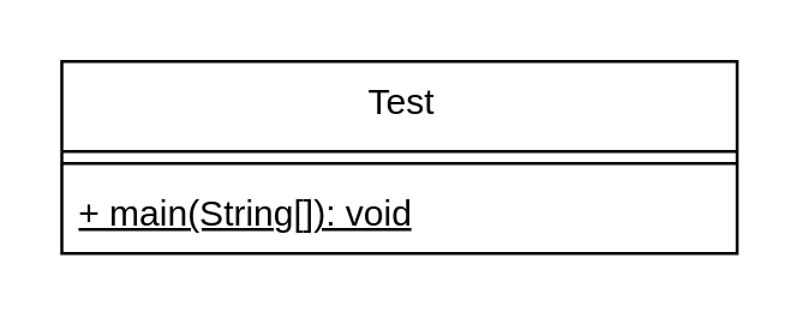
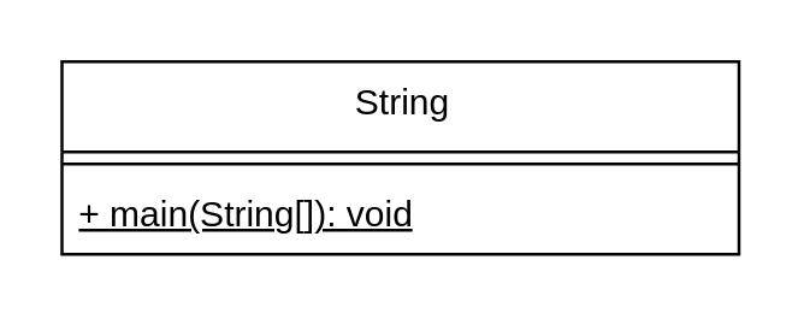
  <mxCell id="0" />
  <mxCell id="1" parent="0" />
- <mxCell id="2" value="Test" style="swimlane;fontStyle=0;align=center;verticalAlign=top;childLayout=stackLayout;horizontal=1;startSize=30;horizontalStack=0;resizeParent=1;resizeParentMax=0;resizeLast=0;collapsible=0;marginBottom=0;html=1;" parent="1" vertex="1"><mxGeometry x="20" y="20" width="225" height="64" as="geometry" /></mxCell>
+ <mxCell id="2" value="String" style="swimlane;fontStyle=0;align=center;verticalAlign=top;childLayout=stackLayout;horizontal=1;startSize=30;horizontalStack=0;resizeParent=1;resizeParentMax=0;resizeLast=0;collapsible=0;marginBottom=0;html=1;" parent="1" vertex="1"><mxGeometry x="20" y="20" width="225" height="64" as="geometry" /></mxCell>
  <mxCell id="3" style="line;strokeWidth=1;fillColor=none;align=left;verticalAlign=middle;spacingTop=-1;spacingLeft=3;spacingRight=3;rotatable=0;labelPosition=right;points=[];portConstraint=eastwest;" parent="2" vertex="1"><mxGeometry y="30" width="225" height="8" as="geometry" /></mxCell>
  <mxCell id="4" value="+ main(String[]): void" style="text;html=1;strokeColor=none;fillColor=none;align=left;verticalAlign=middle;spacingLeft=4;spacingRight=4;overflow=hidden;rotatable=0;points=[[0,0.5],[1,0.5]];portConstraint=eastwest;fontStyle=4;" parent="2" vertex="1"><mxGeometry y="38" width="225" height="26" as="geometry" /></mxCell>
